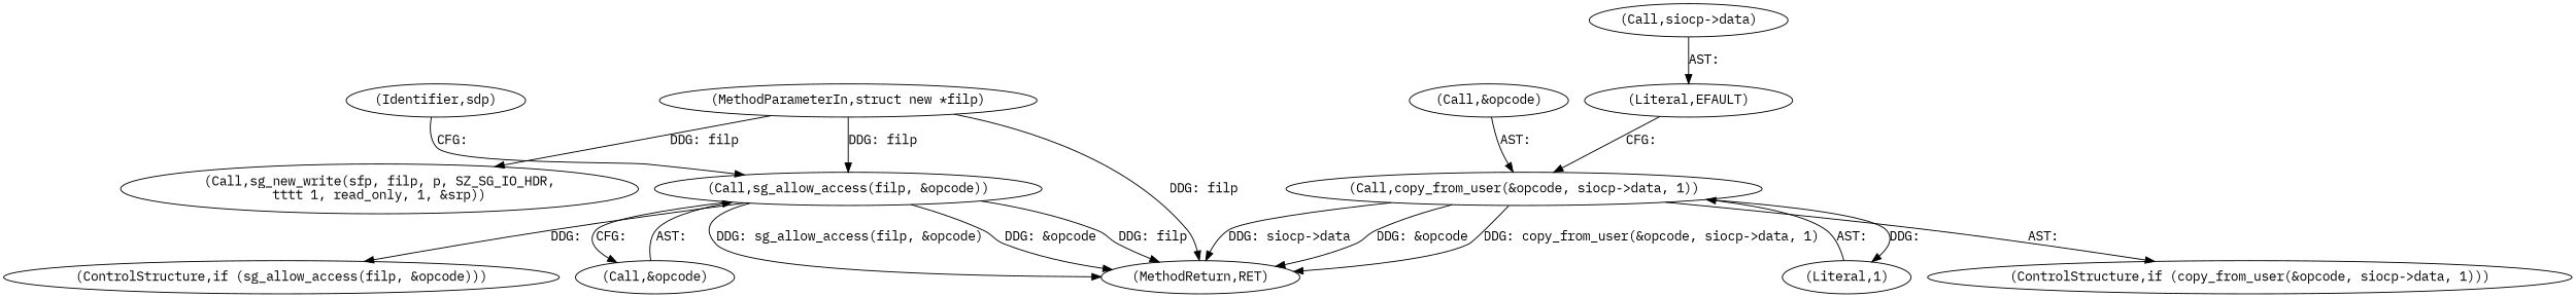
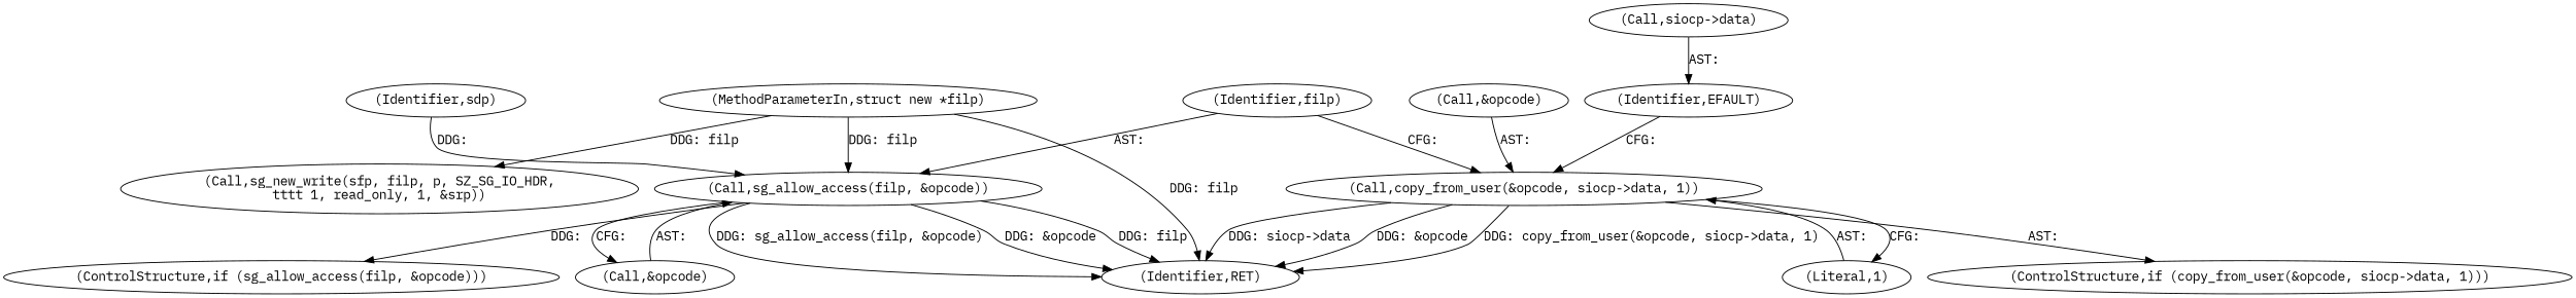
  digraph {
    fontname="IBM Plex Mono"
    node [fontname="IBM Plex Mono"]
    edge [fontname="IBM Plex Mono"]
    n1 [label="(Call,sg_allow_access(filp, &opcode))"]
    n2 [label="(Call,&opcode)"]
    n3 [label="(ControlStructure,if (sg_allow_access(filp, &opcode)))"]
-   n4 [label="(MethodReturn,RET)"]
+   n4 [label="(Identifier,RET)"]
    n5 [label="(MethodParameterIn,struct new *filp)"]
    n6 [label="(Call,sg_new_write(sfp, filp, p, SZ_SG_IO_HDR,\n\t\t\t\t 1, read_only, 1, &srp))"]
    n7 [label="(Call,copy_from_user(&opcode, siocp->data, 1))"]
    n8 [label="(Literal,1)"]
    n9 [label="(ControlStructure,if (copy_from_user(&opcode, siocp->data, 1)))"]
    n10 [label="(Call,siocp->data)"]
-   n11 [label="(Literal,EFAULT)"]
+   n11 [label="(Identifier,EFAULT)"]
    n12 [label="(Identifier,sdp)"]
+   n13 [label="(Identifier,filp)"]
    n14 [label="(Call,&opcode)"]
    n1 -> n2 [label="CFG: "]
    n1 -> n3 [label="DDG: "]
    n1 -> n4 [label="DDG: sg_allow_access(filp, &opcode)"]
    n1 -> n4 [label="DDG: &opcode"]
    n1 -> n4 [label="DDG: filp"]
    n2 -> n1 [label="AST: "]
    n5 -> n1 [label="DDG: filp"]
    n5 -> n4 [label="DDG: filp"]
    n5 -> n6 [label="DDG: filp"]
    n7 -> n4 [label="DDG: &opcode"]
    n7 -> n4 [label="DDG: copy_from_user(&opcode, siocp->data, 1)"]
    n7 -> n4 [label="DDG: siocp->data"]
-   n7 -> n8 [label="DDG: "]
+   n7 -> n8 [label="CFG: "]
    n7 -> n9 [label="AST: "]
    n8 -> n7 [label="AST: "]
    n10 -> n11 [label="AST: "]
    n11 -> n7 [label="CFG: "]
-   n12 -> n1 [label="CFG: "]
+   n12 -> n1 [label="DDG: "]
+   n13 -> n1 [label="AST: "]
+   n13 -> n7 [label="CFG: "]
    n14 -> n7 [label="AST: "]
  }
